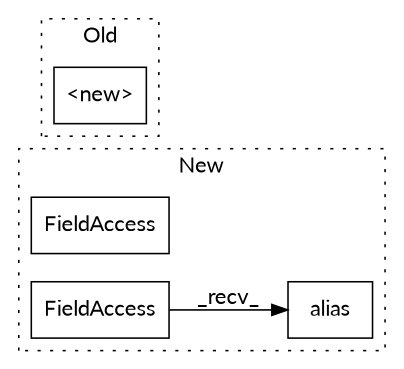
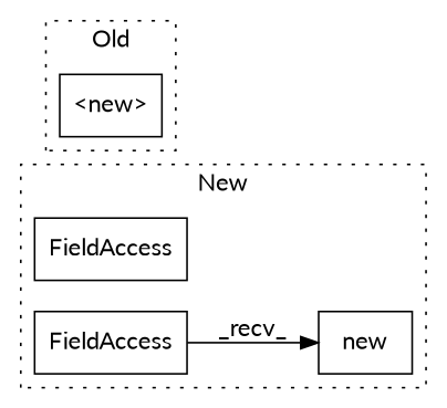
  digraph {
    rankdir=LR
    fontname=Lato
    node [a=22 l=74 s=1849 shape=box fontname=Lato]
-   n1 [a=32 l=7 label=alias s=1924]
+   n1 [a=32 l=7 label=new s=1924]
    n2 [label=FieldAccess]
    n3 [label=FieldAccess]
    n4 [a=14 l=27 label="<new>" s=1666]
    subgraph cluster_1 {
      label=New
      style=dotted
      n1
      n2
      n3
    }
    subgraph cluster_2 {
      label=Old
      style=dotted
      n4
    }
    n3 -> n1 [label=_recv_ fontname=Lato]
  }
